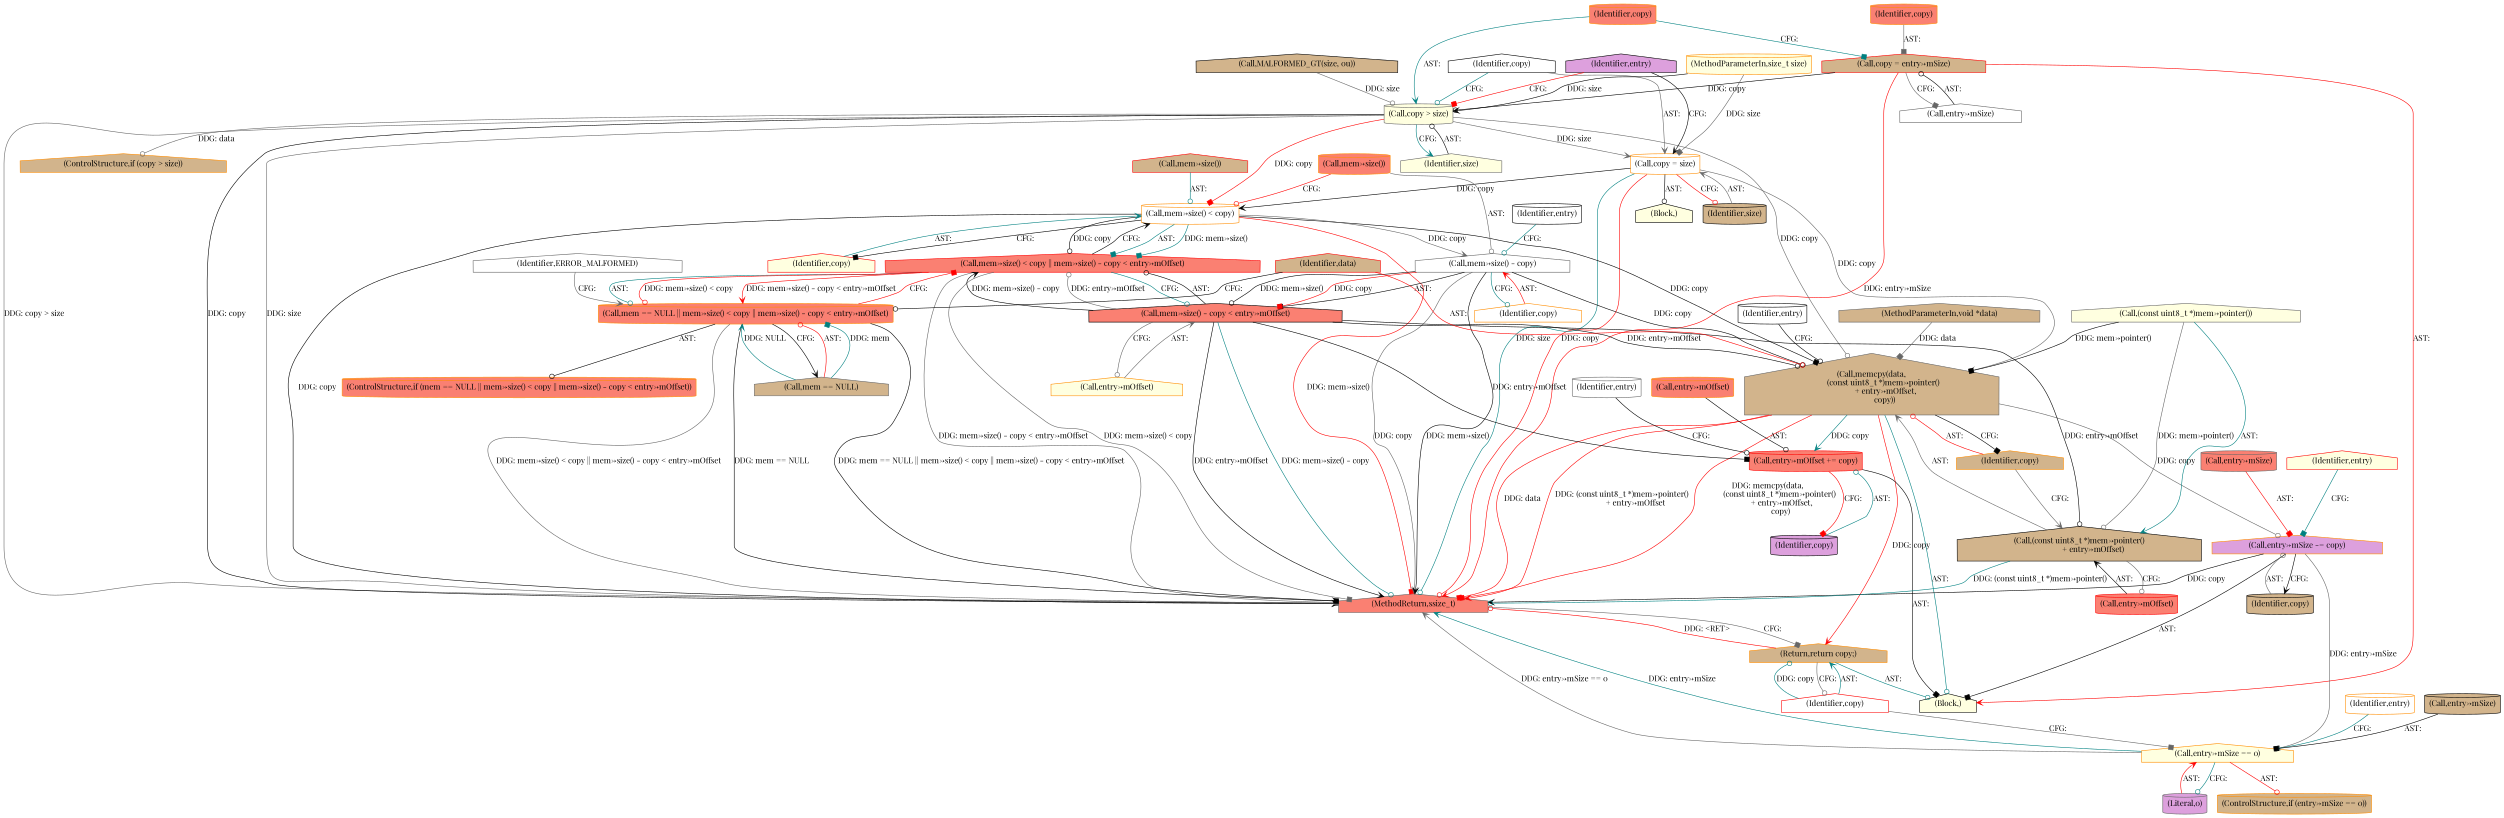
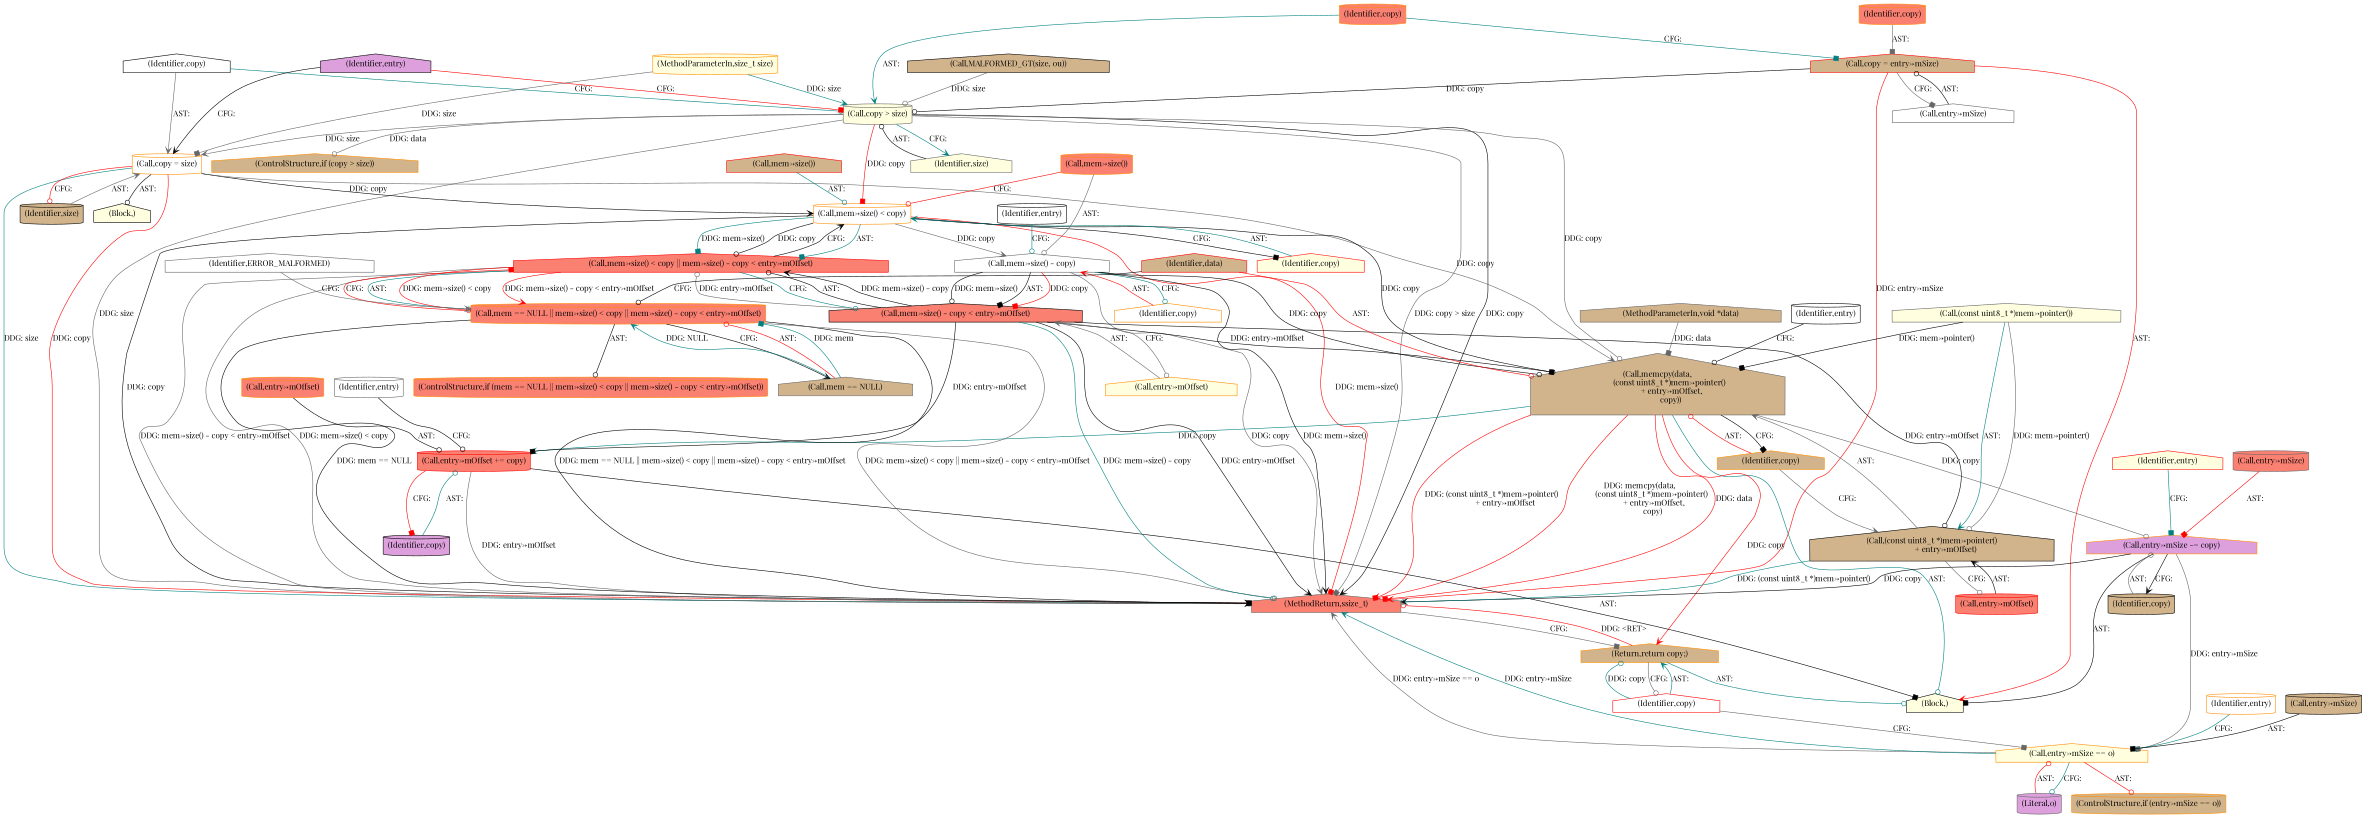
  digraph {
    fontname="Playfair Display"
    node [color=darkorange fillcolor=tan fontname="Playfair Display" shape=house style=filled]
    edge [arrowhead=odot color=black fontname="Playfair Display"]
    n1 [color=red label="(Call,copy = entry->mSize)"]
    n2 [color=gray40 fillcolor=lightyellow label="(Call,copy > size)" shape=cylinder]
    n3 [color=gray40 fillcolor=salmon label="(MethodReturn,ssize_t)"]
    n4 [color=black fillcolor=lightyellow label="(Block,)"]
    n5 [color=gray40 fillcolor=white label="(Call,entry->mSize)"]
    n6 [fillcolor=white label="(Call,copy = size)" shape=cylinder]
    n7 [fillcolor=white label="(Call,mem->size() < copy)" shape=cylinder]
    n8 [color=gray40 label="(Call,memcpy(data,\n           (const uint8_t *)mem->pointer()\n             + entry->mOffset,\n            copy))"]
    n9 [color=gray40 fillcolor=lightyellow label="(Identifier,size)"]
    n10 [label="(ControlStructure,if (copy > size))"]
    n11 [label="(Return,return copy;)"]
    n12 [color=black fillcolor=lightyellow label="(Block,)"]
    n13 [color=black label="(Identifier,size)" shape=cylinder]
    n14 [color=red fillcolor=salmon label="(Call,mem->size() < copy || mem->size() - copy < entry->mOffset)"]
    n15 [color=gray40 fillcolor=white label="(Call,mem->size() - copy)"]
    n16 [color=red fillcolor=lightyellow label="(Identifier,copy)"]
    n17 [color=red fillcolor=salmon label="(Call,entry->mOffset += copy)" shape=cylinder]
    n18 [fillcolor=plum label="(Call,entry->mSize -= copy)"]
    n19 [label="(Identifier,copy)"]
    n20 [fillcolor=salmon label="(Call,mem == NULL || mem->size() < copy || mem->size() - copy < entry->mOffset)" shape=cylinder]
    n21 [color=black fillcolor=salmon label="(Call,mem->size() - copy < entry->mOffset)"]
    n22 [fillcolor=white label="(Identifier,copy)"]
    n23 [fillcolor=salmon label="(ControlStructure,if (mem == NULL || mem->size() < copy || mem->size() - copy < entry->mOffset))" shape=cylinder]
    n24 [color=gray40 label="(Call,mem == NULL)"]
    n25 [color=black label="(Call,(const uint8_t *)mem->pointer()\n             + entry->mOffset)"]
    n26 [fillcolor=lightyellow label="(Call,entry->mOffset)"]
    n27 [color=black fillcolor=plum label="(Identifier,copy)" shape=cylinder]
    n28 [color=red fillcolor=salmon label="(Call,entry->mOffset)" shape=cylinder]
    n29 [fillcolor=lightyellow label="(Call,entry->mSize == 0)"]
    n30 [color=black label="(Identifier,copy)" shape=cylinder]
    n31 [color=red fillcolor=white label="(Identifier,copy)"]
    n32 [color=gray40 fillcolor=plum label="(Literal,0)" shape=cylinder]
    n33 [label="(ControlStructure,if (entry->mSize == 0))" shape=cylinder]
    n34 [color=black fillcolor=white label="(Identifier,copy)"]
    n35 [color=red fillcolor=lightyellow label="(Identifier,entry)"]
    n36 [color=red label="(Identifier,data)"]
    n37 [color=gray40 fillcolor=lightyellow label="(Call,(const uint8_t *)mem->pointer())"]
    n38 [fillcolor=white label="(Identifier,entry)" shape=cylinder]
    n39 [color=gray40 label="(MethodParameterIn,void *data)"]
    n40 [color=black fillcolor=white label="(Identifier,entry)" shape=cylinder]
    n41 [fillcolor=salmon label="(Call,entry->mOffset)" shape=cylinder]
    n42 [fillcolor=salmon label="(Call,mem->size())" shape=cylinder]
    n43 [fillcolor=salmon label="(Identifier,copy)" shape=cylinder]
    n44 [color=red label="(Call,mem->size())"]
    n45 [color=black fillcolor=plum label="(Identifier,entry)"]
    n46 [color=gray40 fillcolor=salmon label="(Call,entry->mSize)" shape=cylinder]
    n47 [fillcolor=lightyellow label="(MethodParameterIn,size_t size)" shape=cylinder]
    n48 [color=black label="(Call,entry->mSize)" shape=cylinder]
    n49 [color=black fillcolor=white label="(Identifier,entry)" shape=cylinder]
    n50 [color=gray40 fillcolor=white label="(Identifier,ERROR_MALFORMED)"]
    n51 [color=black label="(Call,MALFORMED_GT(size, 0u))"]
    n52 [fillcolor=salmon label="(Identifier,copy)" shape=cylinder]
    n53 [color=gray40 fillcolor=white label="(Identifier,entry)" shape=cylinder]
    n1 -> n2 [label="DDG: copy"]
    n1 -> n3 [arrowhead=vee color=red label="DDG: entry->mSize"]
    n1 -> n4 [arrowhead=vee color=red label="AST: "]
    n1 -> n5 [arrowhead=box color=gray40 label="CFG: "]
    n2 -> n3 [arrowhead=vee color=gray40 label="DDG: size"]
    n2 -> n3 [arrowhead=box color=gray40 label="DDG: copy > size"]
    n2 -> n3 [arrowhead=vee label="DDG: copy"]
    n2 -> n6 [arrowhead=vee color=gray40 label="DDG: size"]
    n2 -> n7 [arrowhead=box color=red label="DDG: copy"]
    n2 -> n8 [color=gray40 label="DDG: copy"]
    n2 -> n9 [arrowhead=vee color=teal label="CFG: "]
    n2 -> n10 [color=gray40 label="DDG: data"]
    n3 -> n11 [arrowhead=box color=gray40 label="CFG: "]
    n5 -> n1 [label="AST: "]
    n6 -> n3 [color=red label="DDG: copy"]
    n6 -> n3 [color=teal label="DDG: size"]
    n6 -> n7 [arrowhead=vee label="DDG: copy"]
    n6 -> n8 [arrowhead=vee color=gray40 label="DDG: copy"]
    n6 -> n12 [label="AST: "]
    n6 -> n13 [color=red label="CFG: "]
    n7 -> n3 [arrowhead=vee label="DDG: copy"]
    n7 -> n3 [arrowhead=box color=red label="DDG: mem->size()"]
    n7 -> n8 [arrowhead=box label="DDG: copy"]
    n7 -> n14 [arrowhead=box color=teal label="AST: "]
    n7 -> n14 [arrowhead=box color=teal label="DDG: mem->size()"]
    n7 -> n14 [label="DDG: copy"]
    n7 -> n15 [arrowhead=vee color=gray40 label="DDG: copy"]
    n7 -> n16 [arrowhead=box label="CFG: "]
    n8 -> n3 [arrowhead=vee color=red label="DDG: (const uint8_t *)mem->pointer()\n             + entry->mOffset"]
    n8 -> n3 [arrowhead=box color=red label="DDG: memcpy(data,\n           (const uint8_t *)mem->pointer()\n             + entry->mOffset,\n            copy)"]
    n8 -> n3 [arrowhead=box color=red label="DDG: data"]
    n8 -> n4 [color=teal label="AST: "]
    n8 -> n11 [arrowhead=vee color=red label="DDG: copy"]
    n8 -> n17 [arrowhead=vee color=teal label="DDG: copy"]
    n8 -> n18 [color=gray40 label="DDG: copy"]
    n8 -> n19 [arrowhead=box label="CFG: "]
    n9 -> n2 [label="AST: "]
    n11 -> n3 [color=red label="DDG: <RET>"]
    n11 -> n4 [color=teal label="AST: "]
    n11 -> n31 [color=gray40 label="CFG: "]
    n13 -> n6 [arrowhead=vee color=gray40 label="AST: "]
    n14 -> n3 [arrowhead=box color=gray40 label="DDG: mem->size() - copy < entry->mOffset"]
    n14 -> n3 [arrowhead=box color=gray40 label="DDG: mem->size() < copy"]
    n14 -> n7 [arrowhead=vee label="CFG: "]
    n14 -> n20 [color=teal label="AST: "]
    n14 -> n20 [color=red label="DDG: mem->size() < copy"]
    n14 -> n20 [arrowhead=vee color=red label="DDG: mem->size() - copy < entry->mOffset"]
    n14 -> n21 [color=teal label="CFG: "]
    n15 -> n3 [arrowhead=vee color=gray40 label="DDG: copy"]
    n15 -> n3 [arrowhead=vee label="DDG: mem->size()"]
    n15 -> n8 [label="DDG: copy"]
    n15 -> n21 [arrowhead=box label="AST: "]
    n15 -> n21 [label="DDG: mem->size()"]
    n15 -> n21 [arrowhead=box color=red label="DDG: copy"]
    n15 -> n22 [color=teal label="CFG: "]
    n16 -> n7 [arrowhead=vee color=teal label="AST: "]
+   n17 -> n3 [color=gray40 label="DDG: entry->mOffset"]
    n17 -> n4 [arrowhead=box label="AST: "]
    n17 -> n27 [arrowhead=box color=red label="CFG: "]
    n18 -> n3 [arrowhead=vee label="DDG: copy"]
    n18 -> n4 [arrowhead=box label="AST: "]
    n18 -> n29 [arrowhead=box color=gray40 label="DDG: entry->mSize"]
    n18 -> n30 [arrowhead=vee label="CFG: "]
    n19 -> n8 [color=red label="AST: "]
    n19 -> n25 [arrowhead=vee color=gray40 label="CFG: "]
    n20 -> n3 [arrowhead=vee label="DDG: mem == NULL || mem->size() < copy || mem->size() - copy < entry->mOffset"]
    n20 -> n3 [color=gray40 label="DDG: mem->size() < copy || mem->size() - copy < entry->mOffset"]
    n20 -> n3 [arrowhead=box label="DDG: mem == NULL"]
    n20 -> n14 [arrowhead=box color=red label="CFG: "]
    n20 -> n23 [label="AST: "]
    n20 -> n24 [arrowhead=vee label="CFG: "]
    n21 -> n3 [color=teal label="DDG: mem->size() - copy"]
    n21 -> n3 [arrowhead=vee label="DDG: entry->mOffset"]
    n21 -> n8 [label="DDG: entry->mOffset"]
    n21 -> n14 [label="AST: "]
    n21 -> n14 [arrowhead=vee label="DDG: mem->size() - copy"]
    n21 -> n14 [color=gray40 label="DDG: entry->mOffset"]
    n21 -> n17 [arrowhead=box label="DDG: entry->mOffset"]
    n21 -> n25 [label="DDG: entry->mOffset"]
    n21 -> n26 [color=gray40 label="CFG: "]
    n22 -> n15 [arrowhead=vee color=red label="AST: "]
    n24 -> n20 [color=red label="AST: "]
    n24 -> n20 [arrowhead=box color=teal label="DDG: mem"]
    n24 -> n20 [arrowhead=vee color=teal label="DDG: NULL"]
    n25 -> n3 [color=teal label="DDG: (const uint8_t *)mem->pointer()"]
    n25 -> n8 [arrowhead=vee color=gray40 label="AST: "]
    n25 -> n28 [color=gray40 label="CFG: "]
    n26 -> n21 [arrowhead=vee color=gray40 label="AST: "]
    n27 -> n17 [color=teal label="AST: "]
    n28 -> n25 [arrowhead=vee label="AST: "]
    n29 -> n3 [arrowhead=vee color=gray40 label="DDG: entry->mSize == 0"]
    n29 -> n3 [arrowhead=vee color=teal label="DDG: entry->mSize"]
    n29 -> n32 [color=teal label="CFG: "]
    n29 -> n33 [color=red label="AST: "]
    n30 -> n18 [color=gray40 label="AST: "]
    n31 -> n11 [arrowhead=vee color=teal label="AST: "]
    n31 -> n11 [color=teal label="DDG: copy"]
    n31 -> n29 [arrowhead=box color=gray40 label="CFG: "]
-   n32 -> n29 [arrowhead=vee color=red label="AST: "]
+   n32 -> n29 [color=red label="AST: "]
    n34 -> n2 [color=teal label="CFG: "]
    n34 -> n6 [arrowhead=vee color=gray40 label="AST: "]
    n35 -> n18 [arrowhead=box color=teal label="CFG: "]
    n36 -> n8 [color=red label="AST: "]
    n36 -> n20 [label="CFG: "]
    n37 -> n8 [arrowhead=box label="DDG: mem->pointer()"]
    n37 -> n25 [arrowhead=vee color=teal label="AST: "]
    n37 -> n25 [color=gray40 label="DDG: mem->pointer()"]
    n38 -> n29 [color=teal label="CFG: "]
    n39 -> n8 [arrowhead=box color=gray40 label="DDG: data"]
    n40 -> n15 [color=teal label="CFG: "]
    n41 -> n17 [label="AST: "]
    n42 -> n7 [color=red label="CFG: "]
    n42 -> n15 [color=gray40 label="AST: "]
    n43 -> n1 [arrowhead=box color=teal label="CFG: "]
    n43 -> n2 [arrowhead=vee color=teal label="AST: "]
    n44 -> n7 [color=teal label="AST: "]
    n45 -> n2 [arrowhead=box color=red label="CFG: "]
    n45 -> n6 [arrowhead=vee label="CFG: "]
    n46 -> n18 [arrowhead=box color=red label="AST: "]
-   n47 -> n2 [arrowhead=vee label="DDG: size"]
+   n47 -> n2 [arrowhead=vee color=teal label="DDG: size"]
    n47 -> n6 [arrowhead=box color=gray40 label="DDG: size"]
    n48 -> n29 [arrowhead=box label="AST: "]
    n49 -> n8 [label="CFG: "]
    n50 -> n20 [arrowhead=vee color=gray40 label="CFG: "]
    n51 -> n2 [color=gray40 label="DDG: size"]
    n52 -> n1 [arrowhead=box color=gray40 label="AST: "]
    n53 -> n17 [label="CFG: "]
  }
